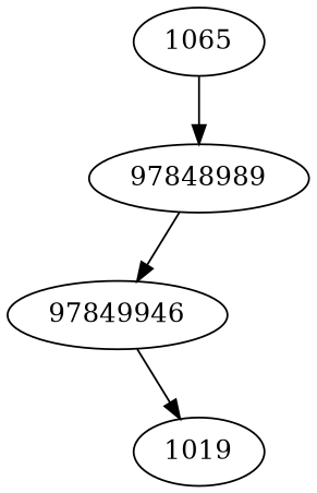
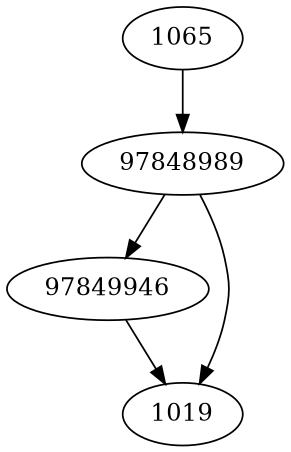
  strict digraph {
    97849946
    1019
    97848989
    n4 [label=1065]
    97849946 -> 1019
    97848989 -> 97849946
+   97848989 -> 1019
    n4 -> 97848989
  }
